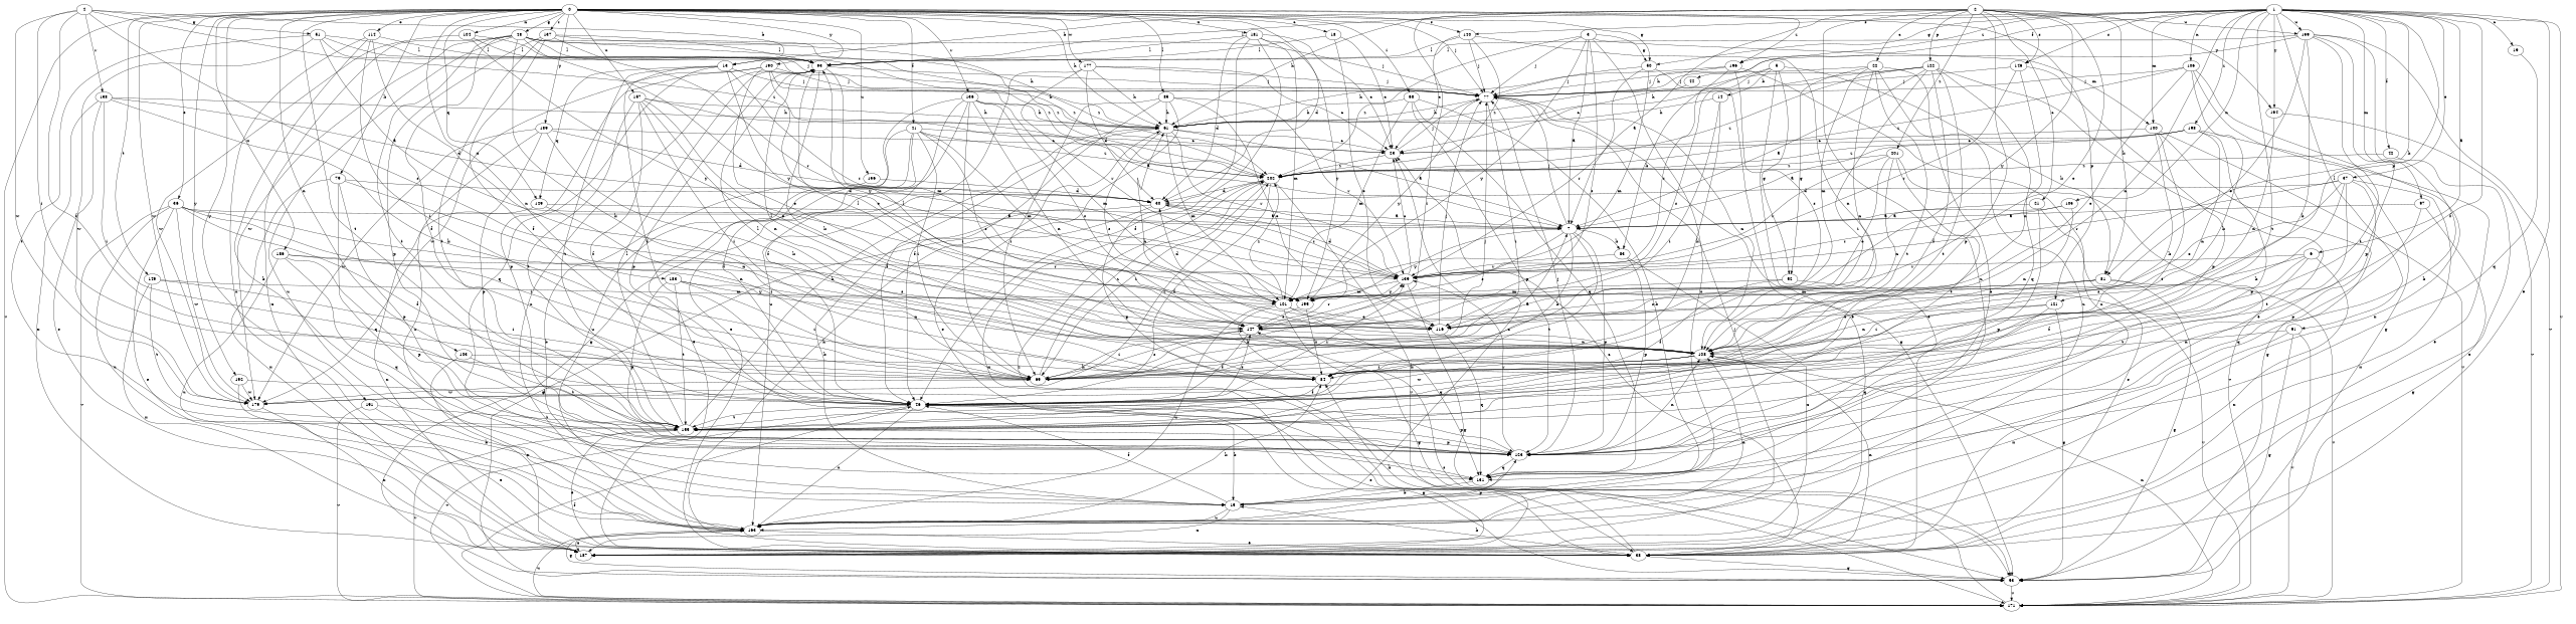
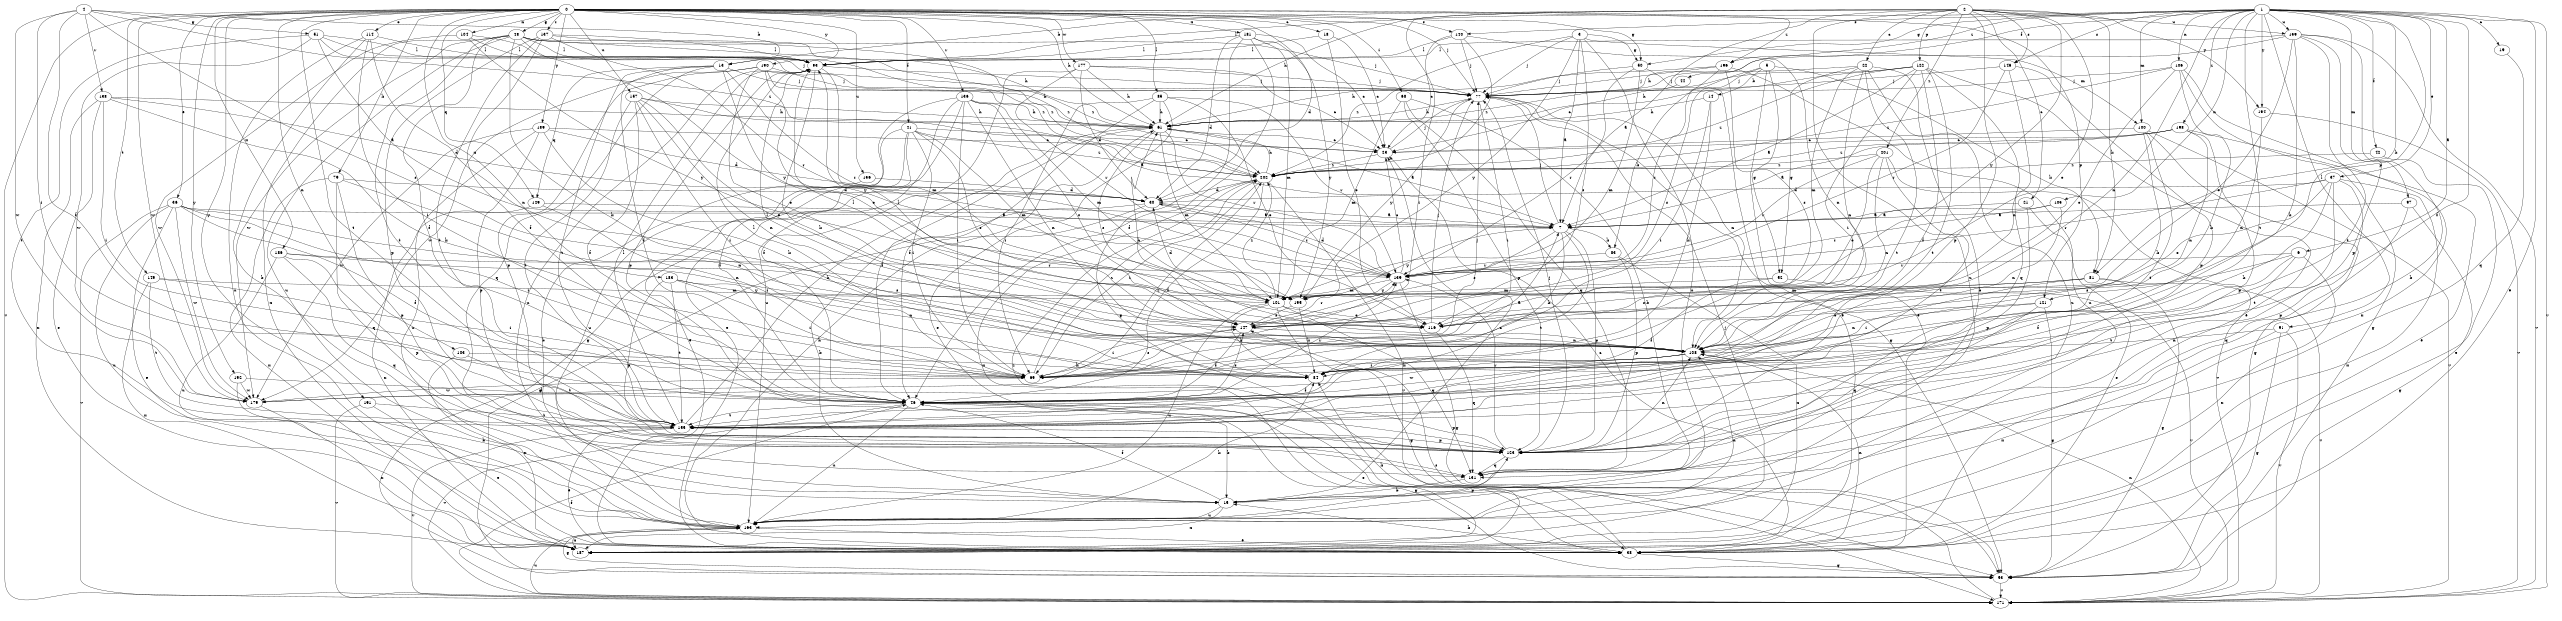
  strict digraph {
    0
    18
    30
    36
    41
    48
    50
    61
    68
    77
    79
    85
    103
    104
    114
    121
    129
    136
    137
    140
    149
    155
    156
    157
    171
    177
    179
    181
    183
    186
    189
    190
    191
    192
    196
    93
    116
    23
    7
    139
    15
    53
    38
    46
    108
    69
    163
    147
    202
    101
    195
    187
    84
    123
    131
    1
    6
    19
    37
    42
    44
    81
    91
    97
    100
    105
    106
    146
    159
    194
    198
    2
    13
    21
    22
    122
    201
    83
    52
    3
    4
    51
    138
    5
    14
    0 -> 18 [label=c]
    0 -> 30 [label=d]
    0 -> 36 [label=e]
    0 -> 41 [label=f]
    0 -> 48 [label=g]
    0 -> 50 [label=g]
    0 -> 61 [label=h]
    0 -> 68 [label=i]
    0 -> 77 [label=j]
    0 -> 79 [label=k]
    0 -> 85 [label=l]
    0 -> 103 [label=n]
    0 -> 104 [label=n]
    0 -> 114 [label=o]
    0 -> 121 [label=p]
    0 -> 129 [label=q]
    0 -> 136 [label=r]
    0 -> 137 [label=r]
    0 -> 140 [label=s]
    0 -> 149 [label=t]
    0 -> 155 [label=t]
    0 -> 156 [label=u]
    0 -> 157 [label=u]
    0 -> 171 [label=v]
    0 -> 177 [label=w]
    0 -> 179 [label=w]
    0 -> 181 [label=x]
    0 -> 183 [label=x]
    0 -> 186 [label=x]
    0 -> 189 [label=y]
    0 -> 190 [label=y]
    0 -> 191 [label=y]
    0 -> 192 [label=y]
    0 -> 196 [label=z]
    18 -> 93 [label=l]
    18 -> 116 [label=o]
    18 -> 23 [label=c]
    30 -> 7 [label=a]
    30 -> 139 [label=r]
    30 -> 15 [label=b]
    30 -> 53 [label=g]
    36 -> 171 [label=v]
    36 -> 179 [label=w]
    36 -> 7 [label=a]
    36 -> 38 [label=e]
    36 -> 46 [label=f]
    36 -> 108 [label=n]
    36 -> 69 [label=i]
    36 -> 163 [label=u]
    41 -> 23 [label=c]
    41 -> 38 [label=e]
    41 -> 46 [label=f]
    41 -> 69 [label=i]
    41 -> 163 [label=u]
    41 -> 147 [label=s]
    41 -> 202 [label=z]
    41 -> 101 [label=m]
    48 -> 61 [label=h]
    48 -> 77 [label=j]
    48 -> 155 [label=t]
    48 -> 179 [label=w]
    48 -> 93 [label=l]
    48 -> 46 [label=f]
    48 -> 163 [label=u]
    48 -> 202 [label=z]
    48 -> 195 [label=y]
    48 -> 187 [label=x]
    48 -> 84 [label=k]
    50 -> 77 [label=j]
    50 -> 139 [label=r]
    50 -> 38 [label=e]
    50 -> 101 [label=m]
    61 -> 23 [label=c]
    61 -> 7 [label=a]
    61 -> 139 [label=r]
    61 -> 46 [label=f]
    61 -> 147 [label=s]
    61 -> 101 [label=m]
    68 -> 15 [label=b]
    68 -> 101 [label=m]
    68 -> 123 [label=p]
    68 -> 131 [label=q]
    77 -> 61 [label=h]
    77 -> 53 [label=g]
    77 -> 108 [label=n]
    77 -> 69 [label=i]
    77 -> 195 [label=y]
    79 -> 30 [label=d]
    79 -> 108 [label=n]
    79 -> 187 [label=x]
    79 -> 123 [label=p]
    79 -> 131 [label=q]
    85 -> 61 [label=h]
    85 -> 116 [label=o]
    85 -> 139 [label=r]
    85 -> 38 [label=e]
    85 -> 46 [label=f]
    85 -> 69 [label=i]
    103 -> 155 [label=t]
    103 -> 187 [label=x]
    103 -> 84 [label=k]
    104 -> 179 [label=w]
    104 -> 93 [label=l]
    104 -> 202 [label=z]
    104 -> 195 [label=y]
    114 -> 93 [label=l]
    114 -> 15 [label=b]
    114 -> 108 [label=n]
    114 -> 69 [label=i]
    114 -> 163 [label=u]
    121 -> 116 [label=o]
    121 -> 53 [label=g]
    121 -> 108 [label=n]
    121 -> 131 [label=q]
    129 -> 7 [label=a]
    129 -> 69 [label=i]
    129 -> 187 [label=x]
    136 -> 61 [label=h]
    136 -> 53 [label=g]
    136 -> 38 [label=e]
    136 -> 46 [label=f]
    136 -> 108 [label=n]
    136 -> 69 [label=i]
    136 -> 147 [label=s]
    136 -> 101 [label=m]
    137 -> 155 [label=t]
    137 -> 93 [label=l]
    137 -> 139 [label=r]
    137 -> 46 [label=f]
    137 -> 202 [label=z]
    137 -> 123 [label=p]
    140 -> 77 [label=j]
    140 -> 93 [label=l]
    140 -> 23 [label=c]
    140 -> 108 [label=n]
    140 -> 202 [label=z]
    149 -> 155 [label=t]
    149 -> 69 [label=i]
    149 -> 101 [label=m]
    149 -> 187 [label=x]
    155 -> 61 [label=h]
    155 -> 171 [label=v]
    155 -> 93 [label=l]
    155 -> 38 [label=e]
    155 -> 123 [label=p]
    156 -> 30 [label=d]
    156 -> 15 [label=b]
    157 -> 61 [label=h]
    157 -> 155 [label=t]
    157 -> 116 [label=o]
    157 -> 7 [label=a]
    157 -> 46 [label=f]
    157 -> 108 [label=n]
    157 -> 69 [label=i]
    171 -> 46 [label=f]
    171 -> 108 [label=n]
    171 -> 163 [label=u]
    171 -> 147 [label=s]
    177 -> 30 [label=d]
    177 -> 61 [label=h]
    177 -> 77 [label=j]
    177 -> 23 [label=c]
    177 -> 139 [label=r]
    177 -> 163 [label=u]
    179 -> 202 [label=z]
    179 -> 187 [label=x]
    181 -> 30 [label=d]
    181 -> 93 [label=l]
    181 -> 23 [label=c]
    181 -> 53 [label=g]
    181 -> 46 [label=f]
    181 -> 101 [label=m]
    181 -> 195 [label=y]
    183 -> 155 [label=t]
    183 -> 108 [label=n]
    183 -> 69 [label=i]
    183 -> 195 [label=y]
    183 -> 123 [label=p]
    186 -> 139 [label=r]
    186 -> 163 [label=u]
    186 -> 147 [label=s]
    186 -> 123 [label=p]
    186 -> 131 [label=q]
    189 -> 30 [label=d]
    189 -> 179 [label=w]
    189 -> 23 [label=c]
    189 -> 163 [label=u]
    189 -> 84 [label=k]
    189 -> 123 [label=p]
    190 -> 61 [label=h]
    190 -> 77 [label=j]
    190 -> 179 [label=w]
    190 -> 116 [label=o]
    190 -> 195 [label=y]
    190 -> 123 [label=p]
    191 -> 155 [label=t]
    191 -> 171 [label=v]
    191 -> 38 [label=e]
    192 -> 179 [label=w]
    192 -> 15 [label=b]
    192 -> 46 [label=f]
    196 -> 61 [label=h]
    196 -> 77 [label=j]
    196 -> 139 [label=r]
    196 -> 163 [label=u]
    196 -> 147 [label=s]
    93 -> 77 [label=j]
    93 -> 163 [label=u]
    93 -> 101 [label=m]
    93 -> 84 [label=k]
    93 -> 123 [label=p]
    116 -> 77 [label=j]
    116 -> 93 [label=l]
    116 -> 131 [label=q]
    23 -> 77 [label=j]
    23 -> 202 [label=z]
    7 -> 77 [label=j]
    7 -> 155 [label=t]
    7 -> 147 [label=s]
    7 -> 195 [label=y]
    7 -> 84 [label=k]
    7 -> 123 [label=p]
    7 -> 83 [label=k]
    139 -> 30 [label=d]
    139 -> 23 [label=c]
    139 -> 53 [label=g]
    139 -> 101 [label=m]
    139 -> 195 [label=y]
    15 -> 23 [label=c]
    15 -> 46 [label=f]
    15 -> 163 [label=u]
    15 -> 187 [label=x]
    53 -> 171 [label=v]
    38 -> 61 [label=h]
    38 -> 23 [label=c]
    38 -> 15 [label=b]
    38 -> 53 [label=g]
    38 -> 108 [label=n]
    38 -> 84 [label=k]
    46 -> 155 [label=t]
    46 -> 171 [label=v]
    46 -> 139 [label=r]
    46 -> 15 [label=b]
    46 -> 53 [label=g]
    46 -> 38 [label=e]
    46 -> 163 [label=u]
    46 -> 147 [label=s]
    46 -> 123 [label=p]
    108 -> 61 [label=h]
    108 -> 179 [label=w]
    108 -> 93 [label=l]
    108 -> 69 [label=i]
    108 -> 84 [label=k]
    69 -> 77 [label=j]
    69 -> 179 [label=w]
    69 -> 7 [label=a]
    69 -> 147 [label=s]
    69 -> 202 [label=z]
    163 -> 53 [label=g]
    163 -> 38 [label=e]
    163 -> 108 [label=n]
    163 -> 187 [label=x]
    163 -> 84 [label=k]
    163 -> 123 [label=p]
    147 -> 93 [label=l]
    147 -> 139 [label=r]
    147 -> 46 [label=f]
    147 -> 108 [label=n]
    147 -> 69 [label=i]
    202 -> 30 [label=d]
-   68 -> 61 [label=h]
+   202 -> 61 [label=h]
    202 -> 171 [label=v]
    202 -> 46 [label=f]
    202 -> 69 [label=i]
    202 -> 187 [label=x]
    101 -> 30 [label=d]
    101 -> 116 [label=o]
    101 -> 53 [label=g]
    101 -> 163 [label=u]
    101 -> 202 [label=z]
    101 -> 84 [label=k]
    101 -> 131 [label=q]
    195 -> 147 [label=s]
    195 -> 84 [label=k]
    187 -> 77 [label=j]
    187 -> 202 [label=z]
    84 -> 93 [label=l]
    84 -> 46 [label=f]
    123 -> 77 [label=j]
    123 -> 139 [label=r]
    123 -> 108 [label=n]
    123 -> 131 [label=q]
    131 -> 15 [label=b]
    1 -> 50 [label=g]
    1 -> 121 [label=p]
    1 -> 140 [label=s]
    1 -> 155 [label=t]
    1 -> 171 [label=v]
    1 -> 196 [label=z]
    1 -> 93 [label=l]
    1 -> 38 [label=e]
    1 -> 46 [label=f]
    1 -> 108 [label=n]
    1 -> 6 [label=a]
    1 -> 19 [label=c]
    1 -> 37 [label=e]
    1 -> 42 [label=f]
    1 -> 44 [label=f]
    1 -> 81 [label=k]
    1 -> 91 [label=l]
    1 -> 97 [label=m]
    1 -> 100 [label=m]
    1 -> 105 [label=n]
    1 -> 106 [label=n]
    1 -> 146 [label=s]
    1 -> 159 [label=u]
    1 -> 194 [label=y]
    1 -> 198 [label=z]
    6 -> 155 [label=t]
    6 -> 139 [label=r]
    6 -> 46 [label=f]
    6 -> 147 [label=s]
    6 -> 187 [label=x]
    19 -> 131 [label=q]
    37 -> 30 [label=d]
    37 -> 155 [label=t]
    37 -> 116 [label=o]
    37 -> 139 [label=r]
    37 -> 187 [label=x]
    37 -> 84 [label=k]
    37 -> 123 [label=p]
    42 -> 38 [label=e]
    42 -> 202 [label=z]
    44 -> 61 [label=h]
    81 -> 171 [label=v]
    81 -> 53 [label=g]
    81 -> 69 [label=i]
    81 -> 147 [label=s]
    81 -> 101 [label=m]
    91 -> 171 [label=v]
    91 -> 53 [label=g]
    91 -> 108 [label=n]
    91 -> 187 [label=x]
    97 -> 7 [label=a]
    97 -> 53 [label=g]
    97 -> 131 [label=q]
    100 -> 155 [label=t]
    100 -> 171 [label=v]
    100 -> 23 [label=c]
    100 -> 53 [label=g]
    100 -> 84 [label=k]
    105 -> 7 [label=a]
    105 -> 139 [label=r]
    105 -> 108 [label=n]
    106 -> 77 [label=j]
    106 -> 116 [label=o]
    106 -> 53 [label=g]
    106 -> 202 [label=z]
    106 -> 187 [label=x]
    106 -> 84 [label=k]
    146 -> 77 [label=j]
    146 -> 139 [label=r]
    146 -> 108 [label=n]
    146 -> 123 [label=p]
    159 -> 61 [label=h]
    159 -> 155 [label=t]
    159 -> 171 [label=v]
    159 -> 93 [label=l]
    159 -> 116 [label=o]
    159 -> 15 [label=b]
    159 -> 84 [label=k]
    159 -> 123 [label=p]
    194 -> 171 [label=v]
    194 -> 108 [label=n]
    198 -> 23 [label=c]
    198 -> 7 [label=a]
    198 -> 38 [label=e]
    198 -> 108 [label=n]
    198 -> 202 [label=z]
    198 -> 123 [label=p]
    2 -> 61 [label=h]
    2 -> 116 [label=o]
    2 -> 7 [label=a]
    2 -> 69 [label=i]
    2 -> 163 [label=u]
    2 -> 195 [label=y]
    2 -> 123 [label=p]
    2 -> 81 [label=k]
    2 -> 146 [label=s]
    2 -> 159 [label=u]
    2 -> 194 [label=y]
    2 -> 13 [label=b]
    2 -> 21 [label=c]
    2 -> 22 [label=c]
    2 -> 122 [label=p]
    2 -> 201 [label=z]
    13 -> 77 [label=j]
    13 -> 129 [label=q]
    13 -> 155 [label=t]
    13 -> 116 [label=o]
    13 -> 139 [label=r]
    13 -> 46 [label=f]
    13 -> 131 [label=q]
    21 -> 7 [label=a]
    21 -> 38 [label=e]
    21 -> 123 [label=p]
    22 -> 77 [label=j]
    22 -> 155 [label=t]
    22 -> 15 [label=b]
    22 -> 108 [label=n]
    22 -> 163 [label=u]
    22 -> 101 [label=m]
    22 -> 52 [label=g]
    122 -> 77 [label=j]
    122 -> 155 [label=t]
    122 -> 23 [label=c]
    122 -> 7 [label=a]
    122 -> 38 [label=e]
    122 -> 46 [label=f]
    122 -> 69 [label=i]
    122 -> 202 [label=z]
    122 -> 131 [label=q]
    201 -> 155 [label=t]
    201 -> 171 [label=v]
    201 -> 116 [label=o]
    201 -> 139 [label=r]
    201 -> 108 [label=n]
    201 -> 202 [label=z]
    83 -> 139 [label=r]
    83 -> 187 [label=x]
    83 -> 123 [label=p]
    52 -> 171 [label=v]
    52 -> 46 [label=f]
    52 -> 101 [label=m]
    3 -> 50 [label=g]
    3 -> 77 [label=j]
    3 -> 7 [label=a]
    3 -> 163 [label=u]
    3 -> 147 [label=s]
    3 -> 202 [label=z]
    3 -> 195 [label=y]
    3 -> 100 [label=m]
    4 -> 179 [label=w]
    4 -> 46 [label=f]
    4 -> 69 [label=i]
    4 -> 147 [label=s]
    4 -> 202 [label=z]
    4 -> 13 [label=b]
    4 -> 51 [label=g]
    4 -> 138 [label=r]
    51 -> 77 [label=j]
    51 -> 155 [label=t]
    51 -> 179 [label=w]
    51 -> 93 [label=l]
    51 -> 7 [label=a]
    51 -> 202 [label=z]
    138 -> 30 [label=d]
    138 -> 61 [label=h]
    138 -> 38 [label=e]
    138 -> 69 [label=i]
    138 -> 187 [label=x]
    138 -> 84 [label=k]
    5 -> 38 [label=e]
    5 -> 147 [label=s]
    5 -> 81 [label=k]
    5 -> 83 [label=k]
    5 -> 52 [label=g]
    5 -> 14 [label=b]
    14 -> 61 [label=h]
    14 -> 69 [label=i]
    14 -> 84 [label=k]
  }
